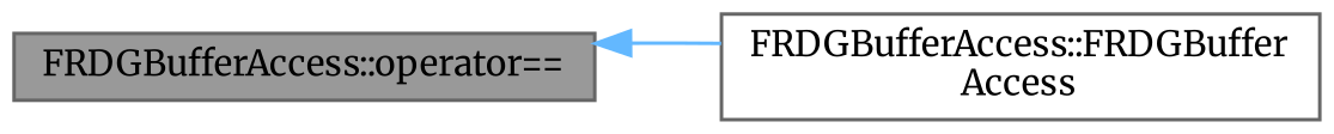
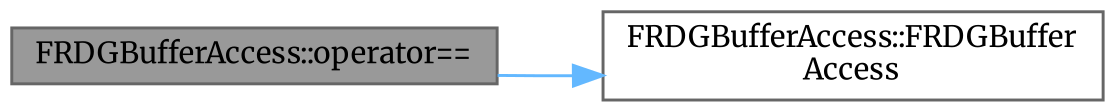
  digraph {
    rankdir=LR
    fontname=Merriweather
    node [fontname=Merriweather fontsize=10 shape=box style=filled]
    n1 [color=gray40 fillcolor=grey60 fontcolor=black height=0.2 label="FRDGBufferAccess::operator==" width=0.4]
    n2 [color=grey40 fillcolor=white height=0.2 label="FRDGBufferAccess::FRDGBuffer\lAccess" width=0.4]
-   n2 -> n1 [color=steelblue1 fontname=Merriweather fontsize=10 labelfontname=Helvetica labelfontsize=10 style=solid]
+   n1 -> n2 [color=steelblue1 fontname=Merriweather fontsize=10 labelfontname=Helvetica labelfontsize=10 style=solid]
  }
